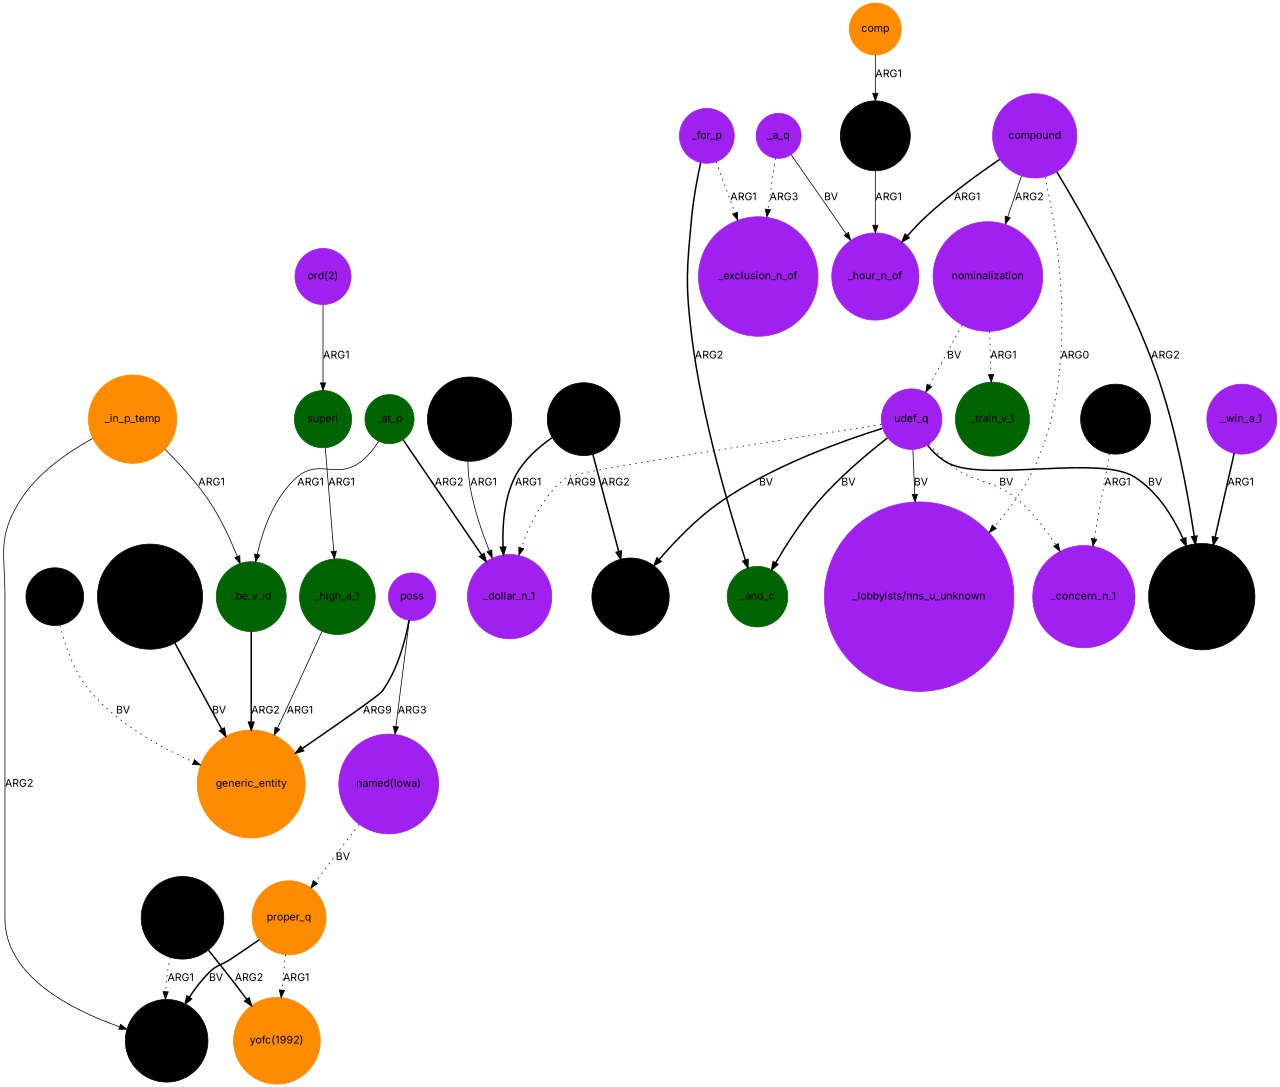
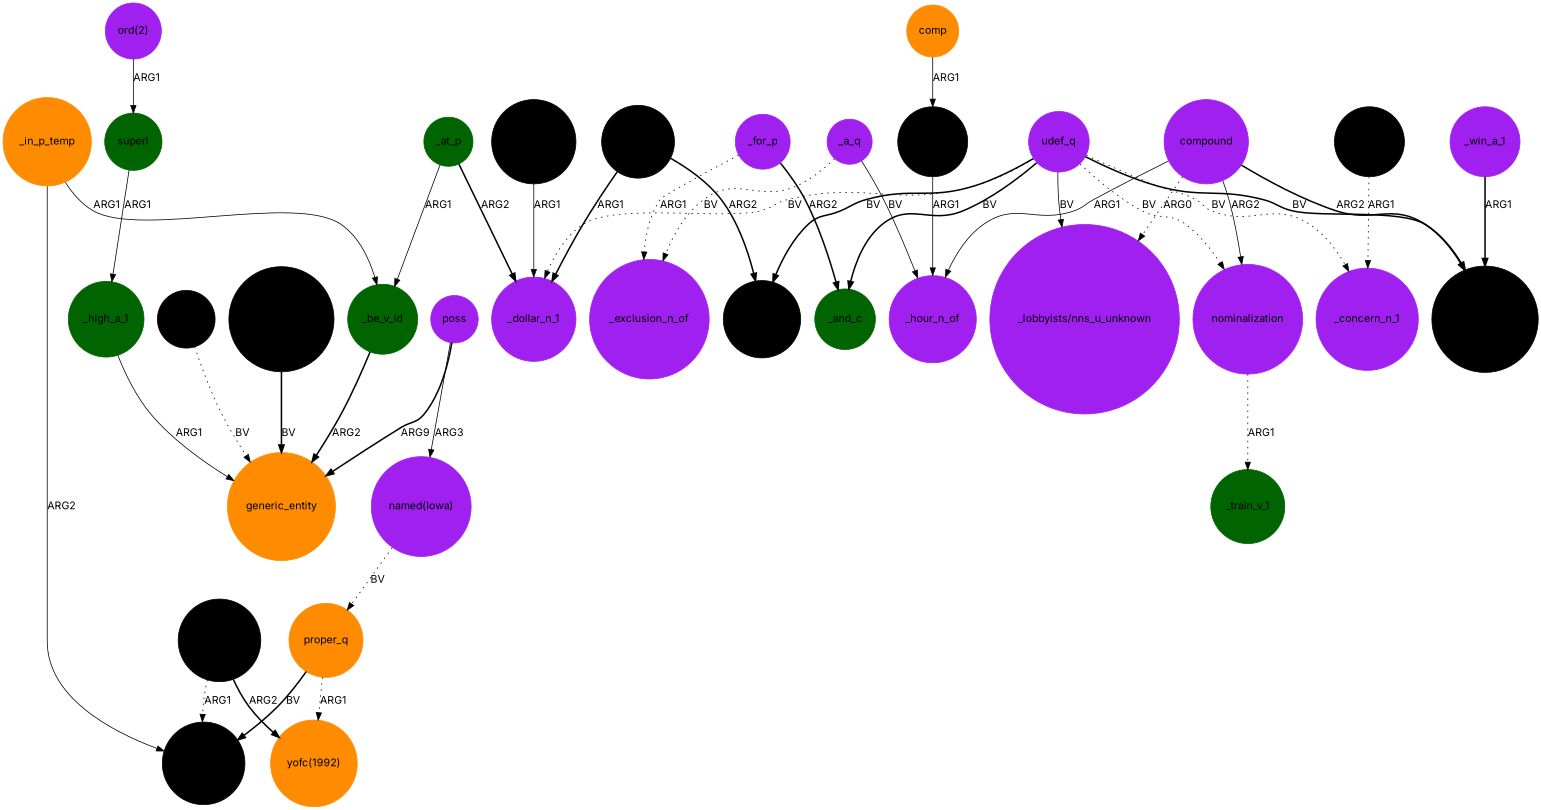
  digraph {
    fontname=Inter
    node [color=purple fontname=Inter shape=circle style=filled]
    edge [fontname=Inter style=solid]
    _the_q [color=black]
    generic_entity [color=darkorange]
    superl [color=darkgreen]
    "ord(2)"
    _high_a_1 [color=darkgreen]
    _at_p [color=darkgreen]
    _dollar_n_1
    _be_v_id [color=darkgreen]
    poss
    "named(Iowa)"
    proper_q [color=darkorange]
    _in_p_temp [color=darkorange]
    "mofy(Jan)" [color=black]
    "yofc(1992)" [color=darkorange]
    udef_q
    _hour_n_1 [color=black]
    _and_c [color=darkgreen]
    nominalization
    _concern_n_1
    "_lobbyists/nns_u_unknown"
    _business_n_1 [color=black]
    _train_v_1 [color=darkgreen]
    def_explicit_q [color=black]
    compound
    n25 [label=_hour_n_of]
    "card(4.65)" [color=black]
    _for_p
    _exclusion_n_of
    _a_q
    loc_nonsp [color=black]
    _a_p_per [color=black]
    _low_a_1 [color=black]
    n33 [label=_win_a_1]
    _tiny_a_1 [color=black]
    comp [color=darkorange]
    _the_q -> generic_entity [label=BV style=dotted]
    superl -> _high_a_1 [label=ARG1]
    "ord(2)" -> superl [label=ARG1]
    _high_a_1 -> generic_entity [label=ARG1]
    _at_p -> _dollar_n_1 [label=ARG2 style=bold]
    _at_p -> _be_v_id [label=ARG1]
    _be_v_id -> generic_entity [label=ARG2 style=bold]
    poss -> generic_entity [label=ARG9 style=bold]
    poss -> "named(Iowa)" [label=ARG3]
    "named(Iowa)" -> proper_q [label=BV style=dotted]
    proper_q -> "mofy(Jan)" [label=BV style=bold]
    proper_q -> "yofc(1992)" [label=ARG1 style=dotted]
    _in_p_temp -> _be_v_id [label=ARG1]
    _in_p_temp -> "mofy(Jan)" [label=ARG2]
-   udef_q -> _dollar_n_1 [label=ARG9 style=dotted]
+   udef_q -> _dollar_n_1 [label=BV style=dotted]
    udef_q -> _hour_n_1 [label=BV style=bold]
    udef_q -> _and_c [label=BV style=bold]
-   nominalization -> udef_q [label=BV style=dotted]
+   udef_q -> nominalization [label=BV style=dotted]
    udef_q -> _concern_n_1 [label=BV style=dotted]
    udef_q -> "_lobbyists/nns_u_unknown" [label=BV]
    udef_q -> _business_n_1 [label=BV style=bold]
    nominalization -> _train_v_1 [label=ARG1 style=dotted]
    def_explicit_q -> generic_entity [label=BV style=bold]
    compound -> nominalization [label=ARG2]
    compound -> "_lobbyists/nns_u_unknown" [label=ARG0 style=dotted]
    compound -> _business_n_1 [label=ARG2 style=bold]
-   compound -> n25 [label=ARG1 style=bold]
+   compound -> n25 [label=ARG1]
    "card(4.65)" -> _dollar_n_1 [label=ARG1]
    _for_p -> _and_c [label=ARG2 style=bold]
    _for_p -> _exclusion_n_of [label=ARG1 style=dotted]
    _a_q -> n25 [label=BV]
-   _a_q -> _exclusion_n_of [label=ARG3 style=dotted]
+   _a_q -> _exclusion_n_of [label=BV style=dotted]
    loc_nonsp -> "mofy(Jan)" [label=ARG1 style=dotted]
    loc_nonsp -> "yofc(1992)" [label=ARG2 style=bold]
    _a_p_per -> _dollar_n_1 [label=ARG1 style=bold]
    _a_p_per -> _hour_n_1 [label=ARG2 style=bold]
    _low_a_1 -> n25 [label=ARG1]
    n33 -> _business_n_1 [label=ARG1 style=bold]
    _tiny_a_1 -> _concern_n_1 [label=ARG1 style=dotted]
    comp -> _low_a_1 [label=ARG1]
  }
